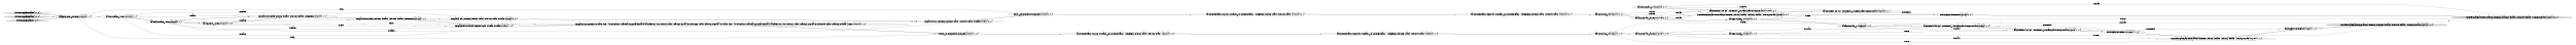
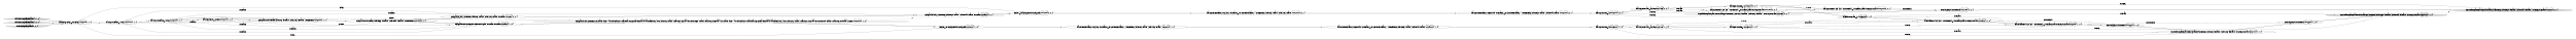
  digraph {
    rankdir=LR
    node [fillcolor=white shape=ellipse style=filled]
    edge [style=bold]
    n1 [label="topology.addSink(\"sink-2\",SINK_TOPIC_2,Serdes.Integer().serializer(),Serdes.Double().serializer(),sourceName2)@@@9@@@['0', '0', '1']"]
    n2 [label="testDriver = new TopologyTestDriver(topology,config)@@@10@@@['0', '0', '1']"]
    n3 [label="final ConsumerRecordFactory<Long,String> source1Factory = new ConsumerRecordFactory<>(SOURCE_TOPIC_1,Serdes.Long().serializer(),Serdes.String().serializer())@@@11@@@['0', '0', '1']"]
    n4 [label="final String sourceName1 = \"source-1\"@@@4@@@['1', '1', '1']"]
    n5 [label="topology.addSource(sourceName1,Serdes.Long().deserializer(),Serdes.String().deserializer(),SOURCE_TOPIC_1)@@@6@@@['1', '1', '1']"]
    n6 [label="topology.addProcessor(processor,new MockProcessorSupplier(),sourceName1,sourceName2)@@@9@@@['1', '1', '0']"]
    n7 [label="topology.addSink(\"sink-1\",SINK_TOPIC_1,Serdes.Long().serializer(),Serdes.String().serializer(),sourceName1)@@@8@@@['0', '0', '1']"]
    n8 [label="final String sourceName2 = \"source-2\"@@@5@@@['1', '1', '1']"]
    n9 [label="topology.addSource(sourceName2,Serdes.Integer().deserializer(),Serdes.Double().deserializer(),SOURCE_TOPIC_2)@@@7@@@['1', '1', '1']"]
    n10 [label="topology.addSink(\"sink\",SINK_TOPIC_1,new Serializer<Object>(){@Override public byte(( serialize(final String topic,final Object data){if (data instanceof Long) {return Serdes.Long().serializer().serialize(topic,(Long)data)}return Serdes.Integer().serializer().serialize(topic,(Integer)data)}},new Serializer<Object>(){@Override public byte(( serialize(final String topic,final Object data){if (data instanceof String) {return Serdes.String().serializer().serialize(topic,(String)data)}return Serdes.Double().serializer().serialize(topic,(Double)data)}},processor)@@@10@@@['1', '1', '0']"]
    n11 [label="final String processor = \"processor\"@@@6@@@['1', '1', '0']"]
    n12 [fillcolor=lightgray label="OutputVerifier.compareKeyValue(testDriver.readOutput(SINK_TOPIC_1,Serdes.Integer().deserializer(),Serdes.Double().deserializer()),source2Key,source2Value)@@@39@@@['1', '1', '0']"]
    n13 [fillcolor=lightgray label="OutputVerifier.compareKeyValue(testDriver.readOutput(SINK_TOPIC_2,Serdes.Integer().deserializer(),Serdes.Double().deserializer()),source2Key,source2Value)@@@22@@@['0', '0', '1']"]
    n14 [label="final Integer source2Key = 73@@@15@@@['0', '0', '1']"]
    n15 [label="final ConsumerRecord<byte((,byte((> consumerRecord2 = source2Factory.create(source2Key,source2Value)@@@18@@@['0', '0', '1']"]
    n16 [label="final Double source2Value = 3.14@@@33@@@['1', '1', '0']"]
    n17 [label="testDriver.pipeInput(consumerRecord2)@@@21@@@['0', '0', '1']"]
-   n18 [label="final Double source2Value = 3.14@@@16@@@['0', '0', '1']"]
    n19 [label="final ConsumerRecord<byte((,byte((> consumerRecord1 = source1Factory.create(source1Key,source1Value)@@@17@@@['0', '0', '1']"]
    n20 [label="final Long source1Key = 42L@@@30@@@['1', '1', '0']"]
    n21 [label="final String source1Value = \"anyString\"@@@31@@@['1', '1', '0']"]
    n22 [label="OutputVerifier.compareKeyValue(testDriver.readOutput(SINK_TOPIC_1,Serdes.Long().deserializer(),Serdes.String().deserializer()),source1Key,source1Value)@@@37@@@['1', '1', '0']"]
    n23 [label="final ConsumerRecord<byte((,byte((> consumerRecord1 = source1Factory.create(source1Key,source1Value)@@@34@@@['1', '1', '0']"]
    n24 [label="final Integer source2Key = 73@@@32@@@['1', '1', '0']"]
    n25 [label="testDriver.pipeInput(consumerRecord2)@@@38@@@['1', '1', '0']"]
    n26 [label="testDriver.pipeInput(consumerRecord1)@@@36@@@['1', '1', '0']"]
    n27 [label="final ConsumerRecord<byte((,byte((> consumerRecord2 = source2Factory.create(source2Key,source2Value)@@@35@@@['1', '1', '0']"]
    n28 [label="testDriver = new TopologyTestDriver(topology,config)@@@27@@@['1', '1', '0']"]
    n29 [label="final ConsumerRecordFactory<Long,String> source1Factory = new ConsumerRecordFactory<>(SOURCE_TOPIC_1,Serdes.Long().serializer(),Serdes.String().serializer())@@@28@@@['1', '1', '0']"]
    n30 [label="final Topology topology = new Topology()@@@3@@@['1', '1', '1']"]
    n31 [label="OutputVerifier.compareKeyValue(testDriver.readOutput(SINK_TOPIC_1,Serdes.Long().deserializer(),Serdes.String().deserializer()),source1Key,source1Value)@@@20@@@['0', '0', '1']"]
    n32 [label="final String source1Value = \"anyString\"@@@14@@@['0', '0', '1']"]
    n33 [label="final ConsumerRecordFactory<Integer,Double> source2Factory = new ConsumerRecordFactory<>(SOURCE_TOPIC_2,Serdes.Integer().serializer(),Serdes.Double().serializer())@@@12@@@['0', '0', '1']"]
    n34 [label="final Long source1Key = 42L@@@13@@@['0', '0', '1']"]
    n35 [label="final ConsumerRecordFactory<Integer,Double> source2Factory = new ConsumerRecordFactory<>(SOURCE_TOPIC_2,Serdes.Integer().serializer(),Serdes.Double().serializer())@@@29@@@['1', '1', '0']"]
    n36 [fillcolor=lightgray label="shouldUseSourceSpecificDeserializers['0', '1', '0']" shape=diamond]
    n37 [fillcolor=lightgray label="shouldUseSourceSpecificDeserializers['1', '0', '0']" shape=diamond]
    n38 [fillcolor=lightgray label="shouldUseSinkSpecificSerializers['0', '0', '1']" shape=diamond]
    n1 -> n2
    n2 -> n3
    n3 -> n33
    n4 -> n5 [label=sourceName1 style=solid]
    n4 -> n6 [label=sourceName1 style=solid]
    n4 -> n7 [label=sourceName1 style=solid]
    n4 -> n8
    n5 -> n9
    n6 -> n10
    n7 -> n1
    n8 -> n1 [label=sourceName2 style=solid]
    n8 -> n5
    n8 -> n6 [label=sourceName2 style=solid]
    n8 -> n9 [label=sourceName2 style=solid]
    n8 -> n11
    n9 -> n6
    n9 -> n7
    n10 -> n1 [label=0 style=dashed]
    n10 -> n28
    n11 -> n5
    n11 -> n6 [label=processor style=solid]
    n11 -> n10 [label=processor style=solid]
    n12 -> n13 [label=0 style=dashed]
    n14 -> n13 [label=source2Key style=solid]
    n14 -> n15 [label=source2Key style=solid]
    n14 -> n16
    n15 -> n17 [label=consumerRecord2 style=solid]
    n16 -> n12 [label=source2Value style=solid]
    n16 -> n23
    n16 -> n27 [label=source2Value style=solid]
    n17 -> n13
-   n18 -> n13 [label=source2Value style=solid]
-   n18 -> n15 [label=source2Value style=solid]
-   n18 -> n19
    n19 -> n15
    n20 -> n21
    n20 -> n22 [label=source1Key style=solid]
    n20 -> n23 [label=source1Key style=solid]
    n21 -> n22 [label=source1Value style=solid]
    n21 -> n23 [label=source1Value style=solid]
    n21 -> n24
    n22 -> n25
    n23 -> n26 [label=consumerRecord1 style=solid]
    n23 -> n27
    n24 -> n12 [label=source2Key style=solid]
    n24 -> n16 [style=dashed]
    n24 -> n27 [label=source2Key style=solid]
    n25 -> n12
    n26 -> n22
    n27 -> n25 [label=consumerRecord2 style=solid]
    n27 -> n26
    n28 -> n29
    n29 -> n35
    n30 -> n2 [label=topology style=solid]
    n30 -> n4
    n30 -> n28 [label=topology style=solid]
    n31 -> n17
    n32 -> n14
    n32 -> n19 [label=source1Value style=solid]
    n32 -> n31 [label=source1Value style=solid]
    n33 -> n34
    n34 -> n19 [label=source1Key style=solid]
    n34 -> n31 [label=source1Key style=solid]
    n34 -> n32
    n35 -> n20
    n36 -> n30
    n37 -> n30
    n38 -> n30
  }
